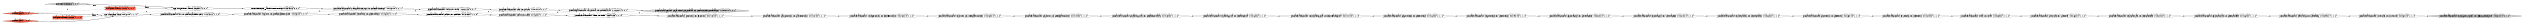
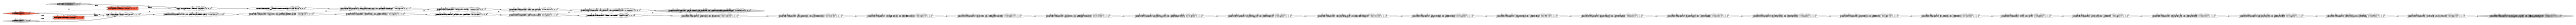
  digraph {
    rankdir=LR
    node [fillcolor=white shape=ellipse style=filled]
    edge [style=bold]
    n1 [label="jcommander.addCommand(\"get-clusters\",new GetReplicationClusters())@@@14@@@['1', '1', '0']"]
    n2 [label="jcommander.addCommand(\"get-backlog-quotas\",new GetBacklogQuotaMap())@@@15@@@['1', '1', '0']"]
    n3 [label="jcommander.addCommand(\"set-backlog-quota\",new SetBacklogQuota())@@@16@@@['1', '1', '0']"]
    n4 [label="jcommander.addCommand(\"set-persistence\",new SetPersistence())@@@19@@@['1', '1', '0']"]
    n5 [label="jcommander.addCommand(\"get-message-ttl\",new GetMessageTTL())@@@20@@@['1', '1', '0']"]
    n6 [label="jcommander.addCommand(\"set-message-ttl\",new SetMessageTTL())@@@21@@@['1', '1', '0']"]
    n7 [label="jcommander.addCommand(\"split-bundle\",new SplitBundle())@@@26@@@['1', '1', '0']"]
    n8 [label="jcommander.addCommand(\"set-dispatch-rate\",new SetDispatchRate())@@@27@@@['1', '1', '0']"]
    n9 [label="jcommander.addCommand(\"get-dispatch-rate\",new GetDispatchRate())@@@28@@@['1', '1', '0']"]
    n10 [fillcolor=tomato label="PulsarAdmin admin@@@2@@@['1', '1', '0']" shape=box]
    n11 [label="super(\"namespaces\",admin)@@@3@@@['1', '1', '0']"]
    n12 [label="jcommander.addCommand(\"list\",new GetNamespacesPerProperty())@@@4@@@['1', '1', '0']"]
    n13 [label="super(\"non-persistent\",admin)@@@3@@@['0', '0', '1']"]
    n14 [fillcolor=tomato label="PulsarAdmin admin@@@2@@@['0', '0', '1']" shape=box]
    n15 [label="jcommander.addCommand(\"set-deduplication\",new SetDeduplication())@@@22@@@['1', '1', '0']"]
    n16 [label="jcommander.addCommand(\"set-clusters\",new SetReplicationClusters())@@@13@@@['1', '1', '0']"]
    n17 [label="jcommander.addCommand(\"clear-backlog\",new ClearBacklog())@@@29@@@['1', '1', '0']"]
    n18 [fillcolor=lightgray label="jcommander.addCommand(\"set-encryption-required\",new SetEncryptionRequired())@@@31@@@['0', '1', '0']"]
    n19 [label="jcommander.addCommand(\"list-cluster\",new GetNamespacesPerCluster())@@@5@@@['1', '1', '0']"]
    n20 [label="jcommander.addCommand(\"create-partitioned-topic\",new CreatePartitionedCmd())@@@5@@@['0', '0', '1']"]
    n21 [label="jcommander.addCommand(\"destinations\",new GetDestinations())@@@6@@@['1', '1', '0']"]
    n22 [label="jcommander.addCommand(\"get-retention\",new GetRetention())@@@23@@@['1', '1', '0']"]
    n23 [label="jcommander.addCommand(\"set-retention\",new SetRetention())@@@24@@@['1', '1', '0']"]
    n24 [label="jcommander.addCommand(\"policies\",new GetPolicies())@@@7@@@['1', '1', '0']"]
    n25 [label="jcommander.addCommand(\"stats\",new GetStats())@@@7@@@['0', '0', '1']"]
    n26 [label="jcommander.addCommand(\"create\",new Create())@@@8@@@['1', '1', '0']"]
    n27 [label="jcommander.addCommand(\"stats-internal\",new GetInternalStats())@@@8@@@['0', '0', '1']"]
    n28 [label="jcommander.addCommand(\"delete\",new Delete())@@@9@@@['1', '1', '0']"]
    n29 [label="jcommander.addCommand(\"remove-backlog-quota\",new RemoveBacklogQuota())@@@17@@@['1', '1', '0']"]
    n30 [label="jcommander.addCommand(\"get-persistence\",new GetPersistence())@@@18@@@['1', '1', '0']"]
    n31 [label="jcommander.addCommand(\"grant-permission\",new GrantPermissions())@@@11@@@['1', '1', '0']"]
    n32 [label="jcommander.addCommand(\"revoke-permission\",new RevokePermissions())@@@12@@@['1', '1', '0']"]
    n33 [label="jcommander.addCommand(\"unsubscribe\",new Unsubscribe())@@@30@@@['1', '1', '0']"]
    n34 [label="jcommander.addCommand(\"permissions\",new Permissions())@@@10@@@['1', '1', '0']"]
    n35 [label="nonPersistentTopics = admin.nonPersistentTopics()@@@4@@@['0', '0', '1']"]
    n36 [label="jcommander.addCommand(\"lookup\",new Lookup())@@@6@@@['0', '0', '1']"]
-   n37 [fillcolor=tomato label="CmdNamespaces['1', '0', '0']" shape=diamond]
+   n37 [fillcolor=lightgray label="CmdNamespaces['1', '0', '0']" shape=diamond]
    n38 [label="jcommander.addCommand(\"unload\",new Unload())@@@25@@@['1', '1', '0']"]
    n39 [fillcolor=lightgray label="jcommander.addCommand(\"get-partitioned-topic-metadata\",new GetPartitionedTopicMetadataCmd())@@@9@@@['0', '0', '1']"]
    n40 [fillcolor=lightgray label="CmdNonPersistentTopics['0', '0', '1']" shape=diamond]
    n41 [fillcolor=tomato label="CmdNamespaces['0', '1', '0']" shape=diamond]
    n1 -> n2
    n2 -> n3
    n3 -> n29
    n4 -> n5
    n5 -> n6
    n6 -> n15
    n7 -> n8
    n8 -> n9
    n9 -> n17
    n10 -> n11 [label=admin style=solid]
    n11 -> n12
    n11 -> n13 [label=0 style=dashed]
    n12 -> n19
    n13 -> n35
    n14 -> n13 [label=admin style=solid]
    n15 -> n22
    n16 -> n1
    n17 -> n33
    n19 -> n20 [label=0 style=dashed]
    n19 -> n21
    n20 -> n36
    n21 -> n24
    n21 -> n36 [label=0 style=dashed]
    n22 -> n23
    n23 -> n38
    n24 -> n25 [label=0 style=dashed]
    n24 -> n26
    n25 -> n27
    n26 -> n27 [label=0 style=dashed]
    n26 -> n28
    n27 -> n39
    n28 -> n34
    n28 -> n39 [label=0 style=dashed]
    n29 -> n30
    n30 -> n4
    n31 -> n32
    n32 -> n16
    n33 -> n18
    n34 -> n31
    n35 -> n20
    n36 -> n25
+   n37 -> n10 [label=true style=dotted]
    n37 -> n11
    n38 -> n7
    n40 -> n13
    n40 -> n14 [label=true style=dotted]
+   n41 -> n10 [label=true style=dotted]
    n41 -> n11
    n41 -> n14 [label=0 style=dashed]
  }
